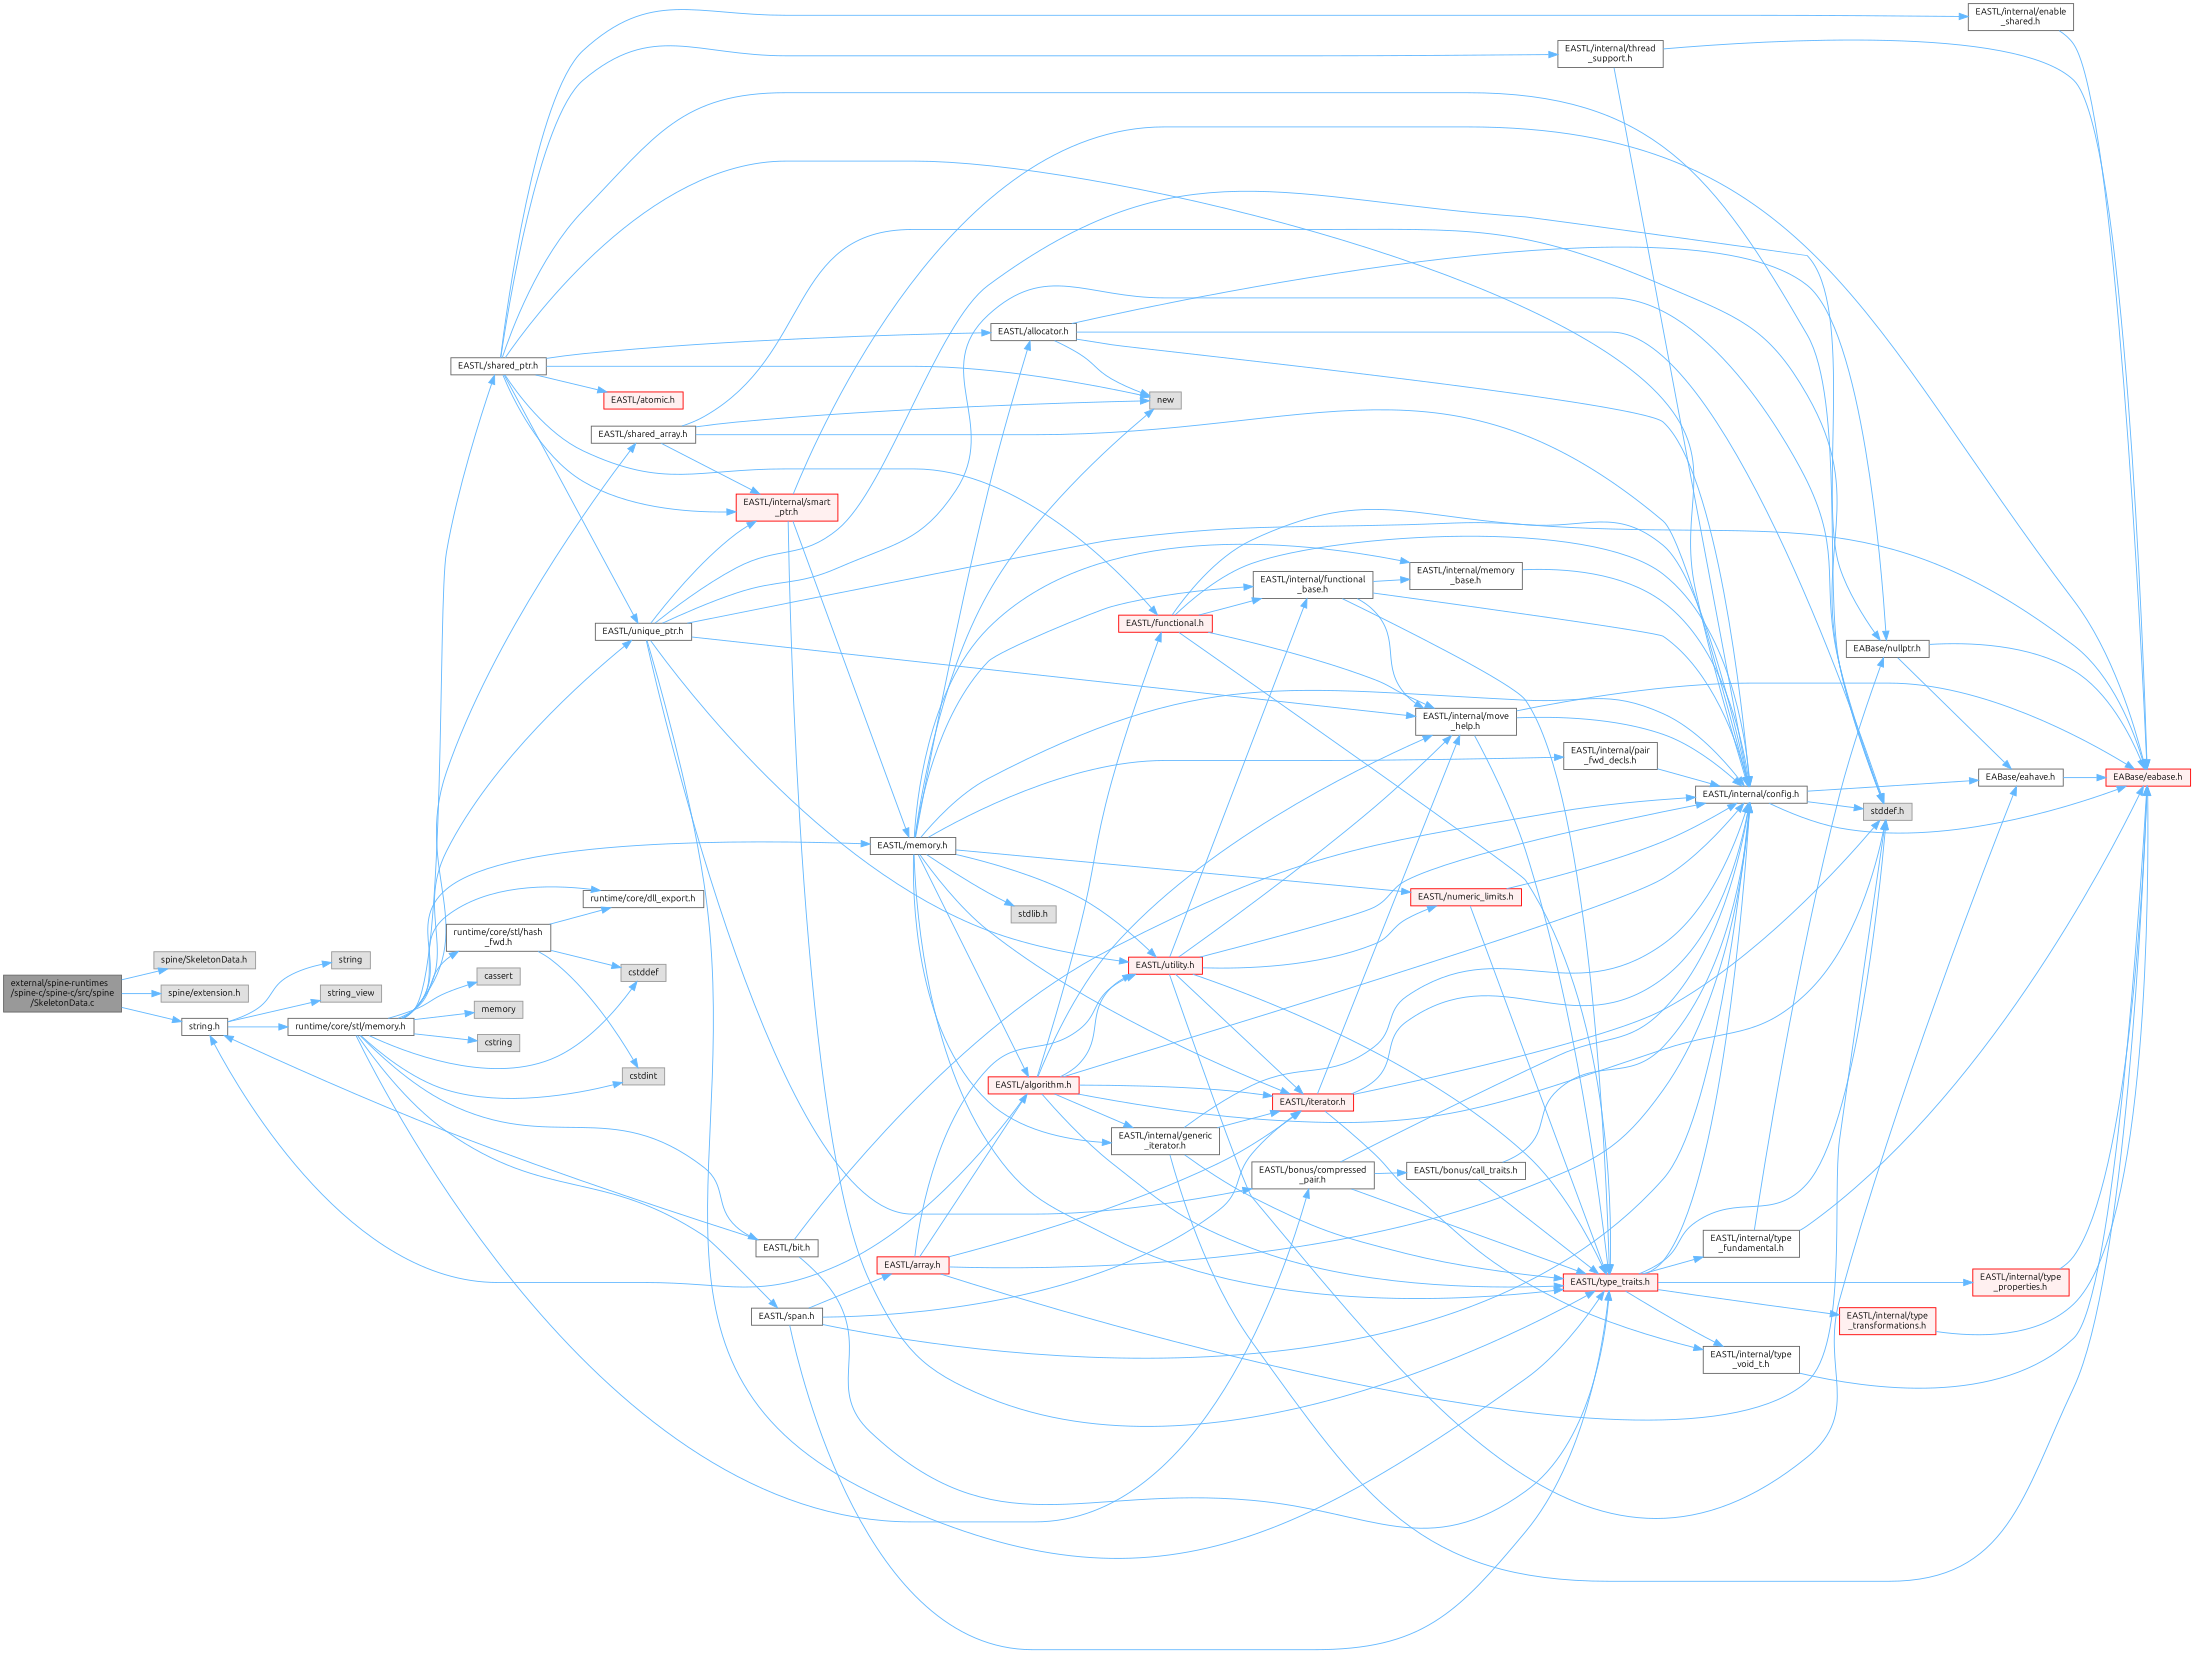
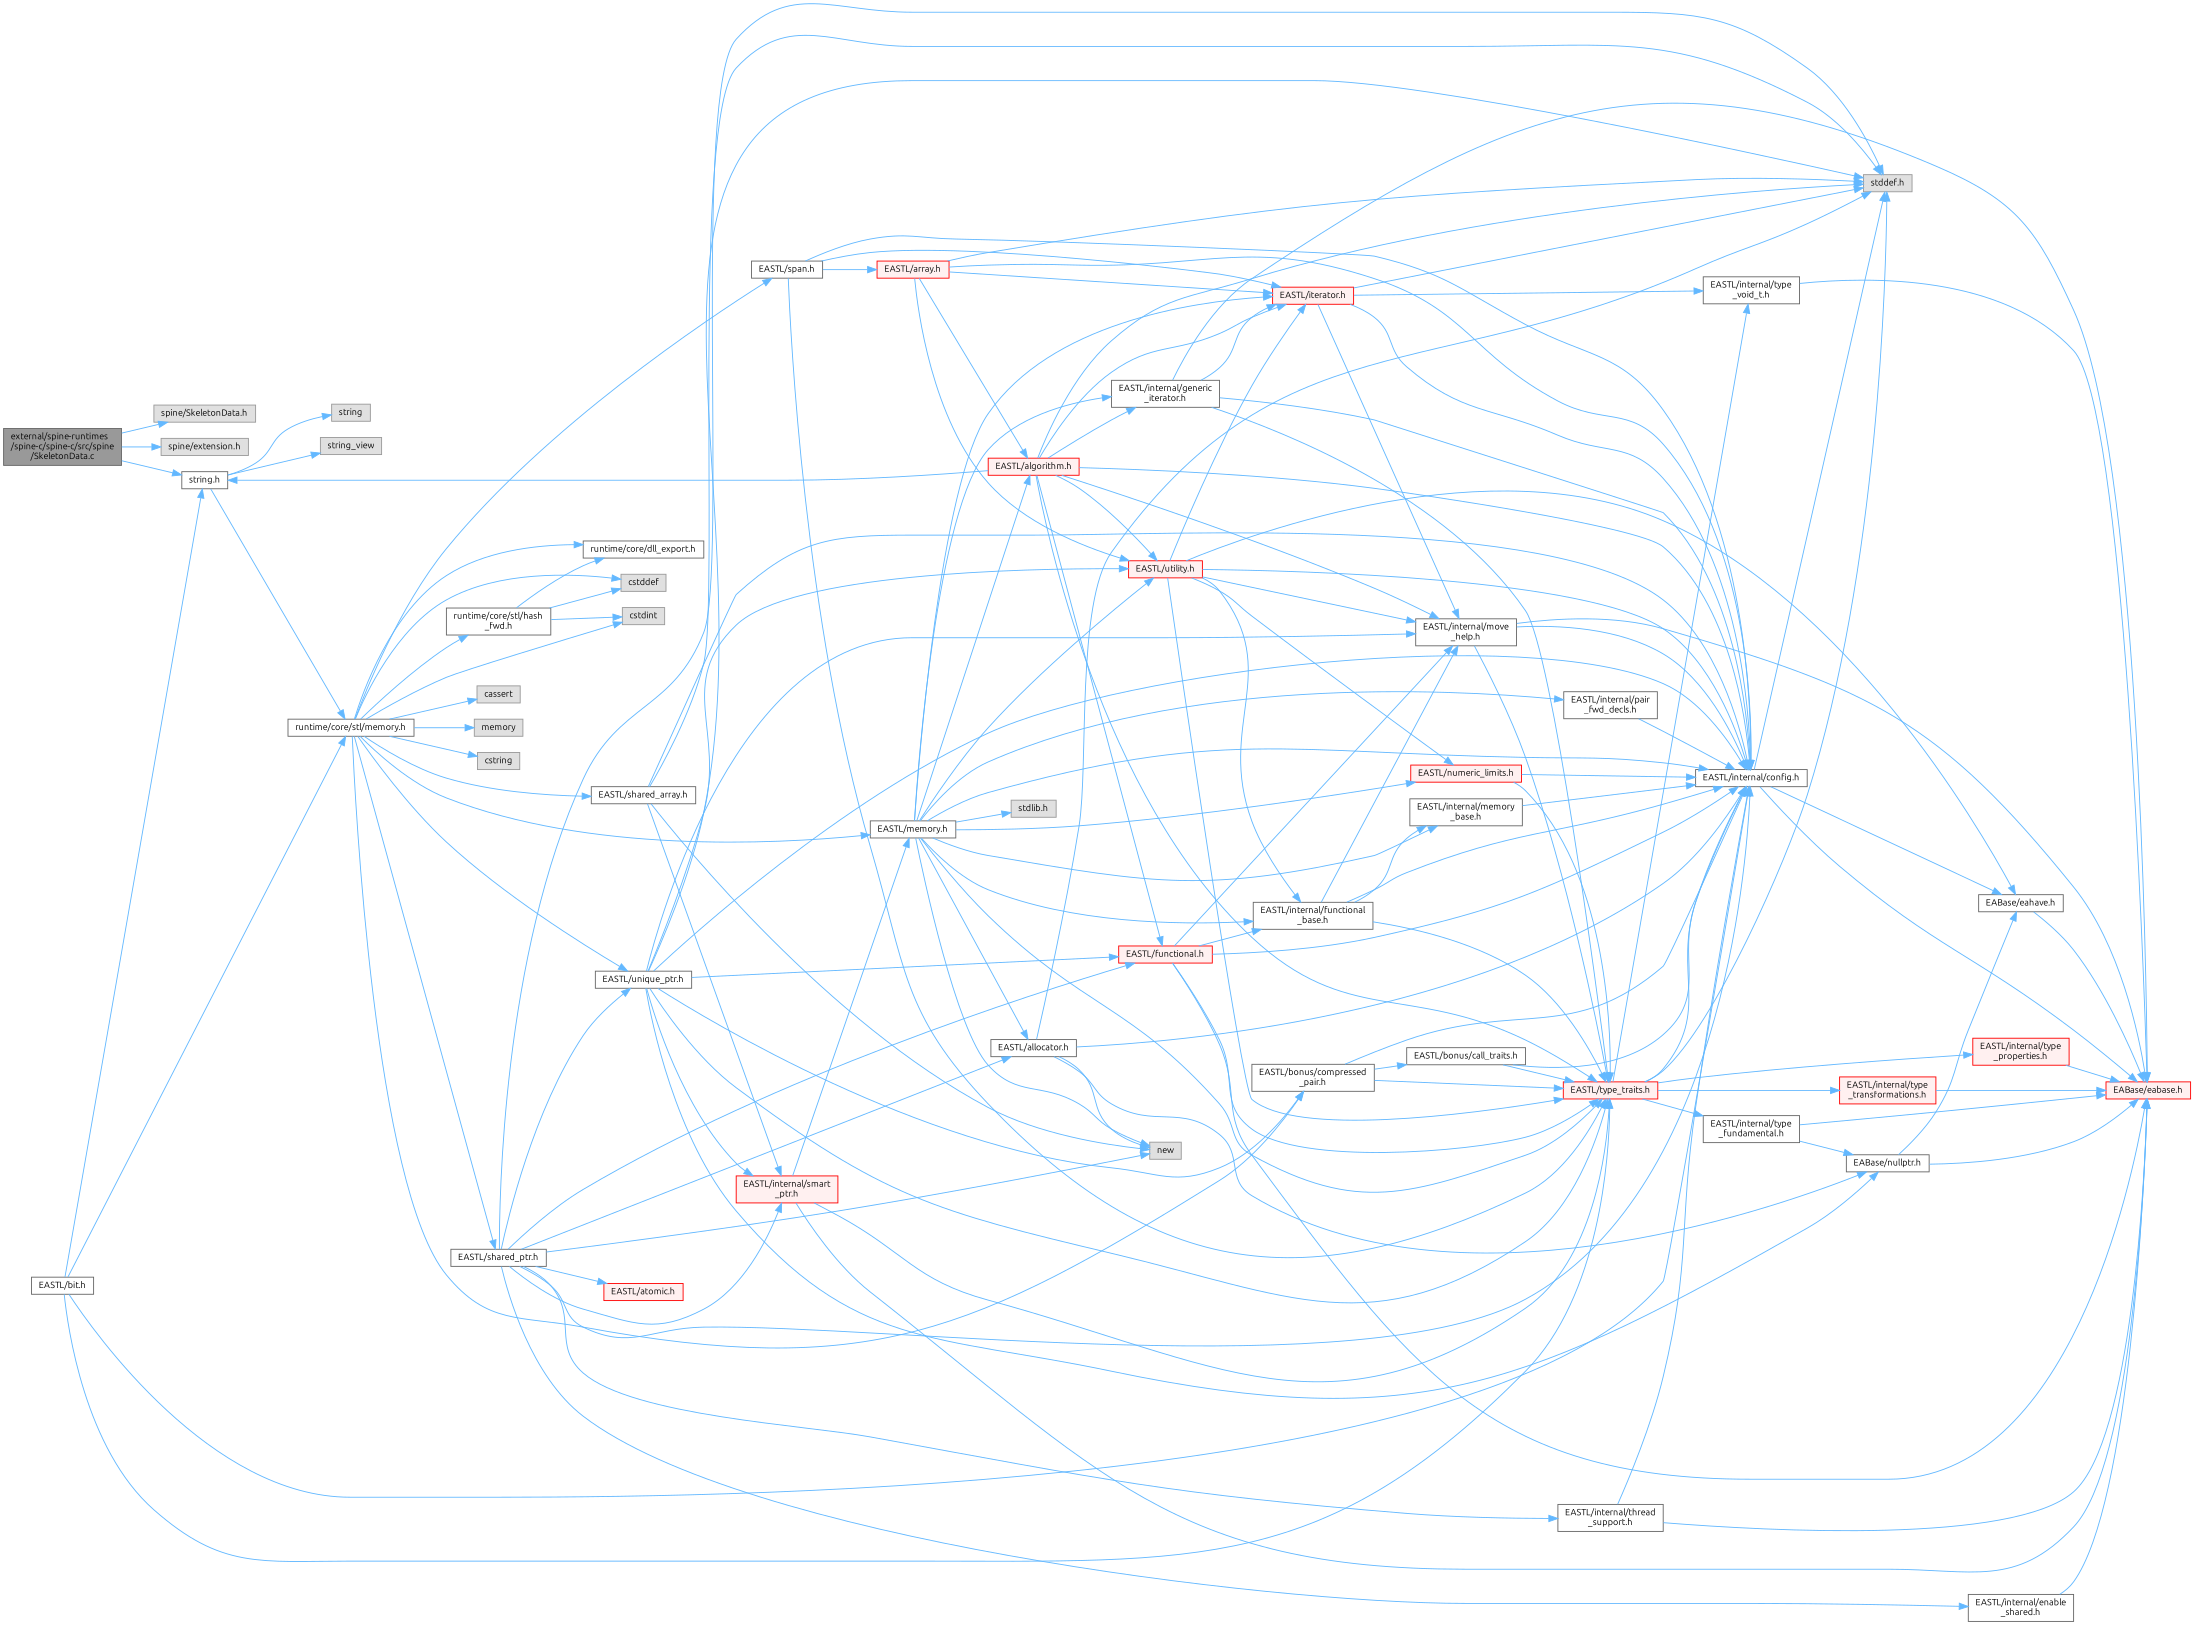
  digraph {
    fontname=Ubuntu
    rankdir=LR
    node [color=grey40 fillcolor=white fontname=Ubuntu fontsize=10 shape=box style=filled]
    edge [color=steelblue1 fontname=Ubuntu fontsize=10 labelfontname=Helvetica labelfontsize=10 style=solid]
    n1 [color=gray40 fillcolor=grey60 fontcolor=black height=0.2 label="external/spine-runtimes\l/spine-c/spine-c/src/spine\l/SkeletonData.c" width=0.4]
    n2 [color=grey60 fillcolor="#E0E0E0" height=0.2 label="spine/SkeletonData.h" width=0.4]
    n3 [color=grey60 fillcolor="#E0E0E0" height=0.2 label="spine/extension.h" width=0.4]
    n4 [height=0.2 label="string.h" width=0.4]
    n5 [color=grey60 fillcolor="#E0E0E0" height=0.2 label=string width=0.4]
    n6 [color=grey60 fillcolor="#E0E0E0" height=0.2 label=string_view width=0.4]
    n7 [height=0.2 label="runtime/core/stl/memory.h" width=0.4]
    n8 [color=grey60 fillcolor="#E0E0E0" height=0.2 label=cstddef width=0.4]
    n9 [color=grey60 fillcolor="#E0E0E0" height=0.2 label=cstdint width=0.4]
    n10 [color=grey60 fillcolor="#E0E0E0" height=0.2 label=cassert width=0.4]
    n11 [color=grey60 fillcolor="#E0E0E0" height=0.2 label=memory width=0.4]
    n12 [color=grey60 fillcolor="#E0E0E0" height=0.2 label=cstring width=0.4]
    n13 [height=0.2 label="EASTL/bit.h" width=0.4]
    n14 [height=0.2 label="EASTL/memory.h" width=0.4]
    n15 [height=0.2 label="EASTL/shared_array.h" width=0.4]
    n16 [height=0.2 label="EASTL/unique_ptr.h" width=0.4]
    n17 [height=0.2 label="EASTL/bonus/compressed\l_pair.h" width=0.4]
    n18 [height=0.2 label="EASTL/shared_ptr.h" width=0.4]
    n19 [height=0.2 label="EASTL/span.h" width=0.4]
    n20 [height=0.2 label="runtime/core/dll_export.h" width=0.4]
    n21 [height=0.2 label="runtime/core/stl/hash\l_fwd.h" width=0.4]
    n22 [height=0.2 label="EASTL/internal/config.h" width=0.4]
    n23 [color=red fillcolor="#FFF0F0" height=0.2 label="EASTL/type_traits.h" width=0.4]
    n24 [height=0.2 label="EASTL/internal/memory\l_base.h" width=0.4]
    n25 [height=0.2 label="EASTL/internal/generic\l_iterator.h" width=0.4]
    n26 [color=red fillcolor="#FFF0F0" height=0.2 label="EASTL/iterator.h" width=0.4]
    n27 [height=0.2 label="EASTL/internal/pair\l_fwd_decls.h" width=0.4]
    n28 [height=0.2 label="EASTL/internal/functional\l_base.h" width=0.4]
    n29 [color=red fillcolor="#FFF0F0" height=0.2 label="EASTL/algorithm.h" width=0.4]
    n30 [color=red fillcolor="#FFF0F0" height=0.2 label="EASTL/utility.h" width=0.4]
    n31 [color=red fillcolor="#FFF0F0" height=0.2 label="EASTL/numeric_limits.h" width=0.4]
    n32 [height=0.2 label="EASTL/allocator.h" width=0.4]
    n33 [color=grey60 fillcolor="#E0E0E0" height=0.2 label=new width=0.4]
    n34 [color=grey60 fillcolor="#E0E0E0" height=0.2 label="stdlib.h" width=0.4]
    n35 [color=grey60 fillcolor="#E0E0E0" height=0.2 label="stddef.h" width=0.4]
    n36 [color=red fillcolor="#FFF0F0" height=0.2 label="EASTL/internal/smart\l_ptr.h" width=0.4]
    n37 [height=0.2 label="EABase/nullptr.h" width=0.4]
    n38 [height=0.2 label="EASTL/internal/move\l_help.h" width=0.4]
    n39 [color=red fillcolor="#FFF0F0" height=0.2 label="EASTL/functional.h" width=0.4]
    n40 [height=0.2 label="EASTL/bonus/call_traits.h" width=0.4]
    n41 [height=0.2 label="EASTL/internal/thread\l_support.h" width=0.4]
    n42 [color=red fillcolor="#FFF0F0" height=0.2 label="EASTL/atomic.h" width=0.4]
    n43 [height=0.2 label="EASTL/internal/enable\l_shared.h" width=0.4]
    n44 [color=red fillcolor="#FFF0F0" height=0.2 label="EASTL/array.h" width=0.4]
    n45 [color=red fillcolor="#FFF0F0" height=0.2 label="EABase/eabase.h" width=0.4]
    n46 [height=0.2 label="EABase/eahave.h" width=0.4]
    n47 [height=0.2 label="EASTL/internal/type\l_fundamental.h" width=0.4]
    n48 [color=red fillcolor="#FFF0F0" height=0.2 label="EASTL/internal/type\l_transformations.h" width=0.4]
    n49 [height=0.2 label="EASTL/internal/type\l_void_t.h" width=0.4]
    n50 [color=red fillcolor="#FFF0F0" height=0.2 label="EASTL/internal/type\l_properties.h" width=0.4]
    n1 -> n2
    n1 -> n3
    n1 -> n4
    n4 -> n5
    n4 -> n6
    n4 -> n7
    n7 -> n8
    n7 -> n9
    n7 -> n10
    n7 -> n11
    n7 -> n12
-   n7 -> n13
+   n13 -> n7
    n7 -> n14
    n7 -> n15
    n7 -> n16
    n7 -> n17
    n7 -> n18
    n7 -> n19
    n7 -> n20
    n7 -> n21
    n13 -> n4
    n13 -> n22
    n13 -> n23
    n14 -> n22
    n14 -> n23
    n14 -> n24
    n14 -> n25
    n14 -> n26
    n14 -> n27
    n14 -> n28
    n14 -> n29
    n14 -> n30
    n14 -> n31
    n14 -> n32
    n14 -> n33
    n14 -> n34
    n15 -> n22
    n15 -> n33
    n15 -> n35
    n15 -> n36
    n16 -> n17
    n16 -> n22
    n16 -> n23
    n16 -> n30
    n16 -> n35
    n16 -> n36
    n16 -> n37
    n16 -> n38
+   n16 -> n39
    n17 -> n22
    n17 -> n23
    n17 -> n40
    n18 -> n16
    n18 -> n22
    n18 -> n32
    n18 -> n33
    n18 -> n35
    n18 -> n36
    n18 -> n39
    n18 -> n41
    n18 -> n42
    n18 -> n43
    n19 -> n22
    n19 -> n23
    n19 -> n26
    n19 -> n44
    n21 -> n8
    n21 -> n9
    n21 -> n20
    n22 -> n35
    n22 -> n45
    n22 -> n46
    n23 -> n22
    n23 -> n35
    n23 -> n47
    n23 -> n48
    n23 -> n49
    n23 -> n50
    n24 -> n22
    n25 -> n22
    n25 -> n23
    n25 -> n26
    n25 -> n45
    n26 -> n22
    n26 -> n35
    n26 -> n38
    n26 -> n49
    n27 -> n22
    n28 -> n22
    n28 -> n23
    n28 -> n24
    n28 -> n38
    n29 -> n4
    n29 -> n22
    n29 -> n23
    n29 -> n25
    n29 -> n26
    n29 -> n30
    n29 -> n35
    n29 -> n38
    n29 -> n39
    n30 -> n22
    n30 -> n23
    n30 -> n26
    n30 -> n28
    n30 -> n31
    n30 -> n38
    n30 -> n46
    n31 -> n22
    n31 -> n23
    n32 -> n22
    n32 -> n33
    n32 -> n35
    n32 -> n37
    n36 -> n14
    n36 -> n23
    n36 -> n45
    n37 -> n45
    n37 -> n46
    n38 -> n22
    n38 -> n23
    n38 -> n45
    n39 -> n22
    n39 -> n23
    n39 -> n28
    n39 -> n38
    n39 -> n45
    n40 -> n22
    n40 -> n23
    n41 -> n22
    n41 -> n45
    n43 -> n45
    n44 -> n22
    n44 -> n26
    n44 -> n29
    n44 -> n30
    n44 -> n35
    n46 -> n45
    n47 -> n37
    n47 -> n45
    n48 -> n45
    n49 -> n45
    n50 -> n45
  }
